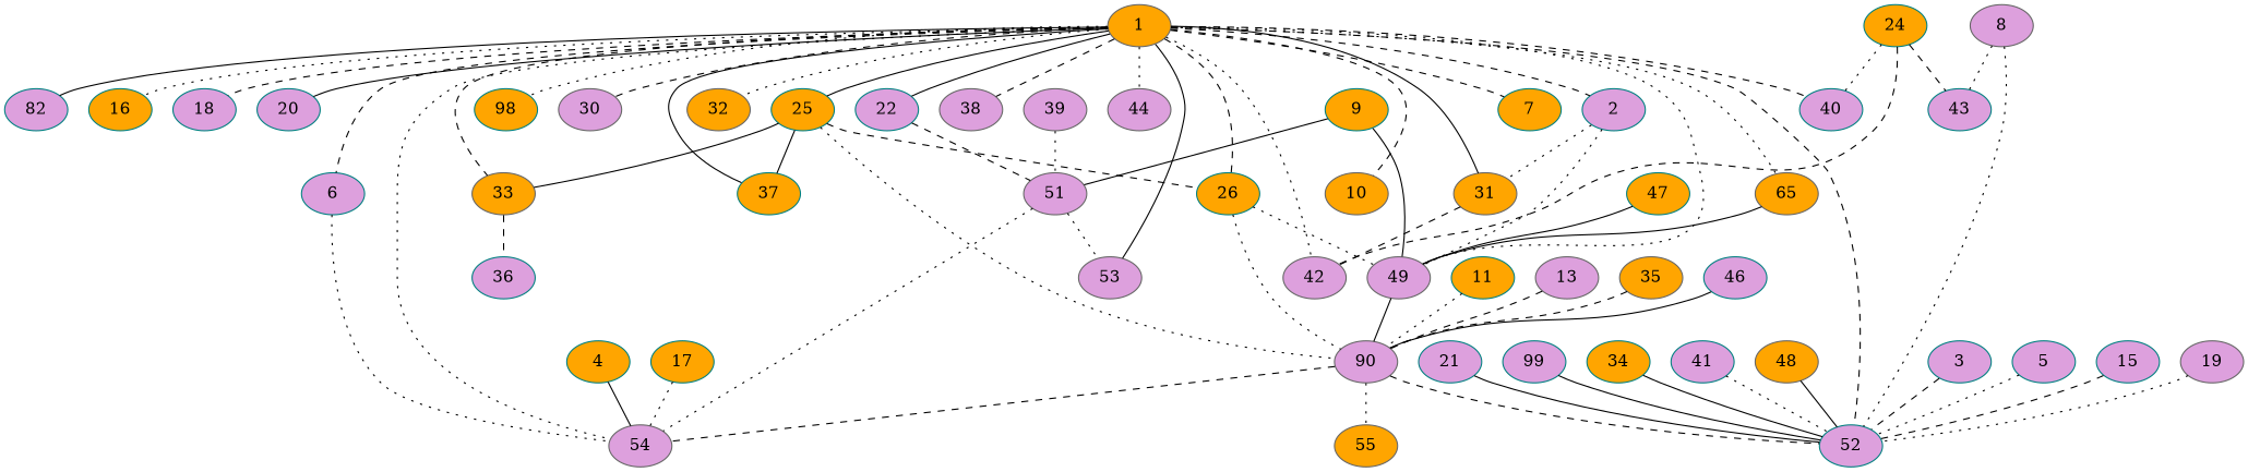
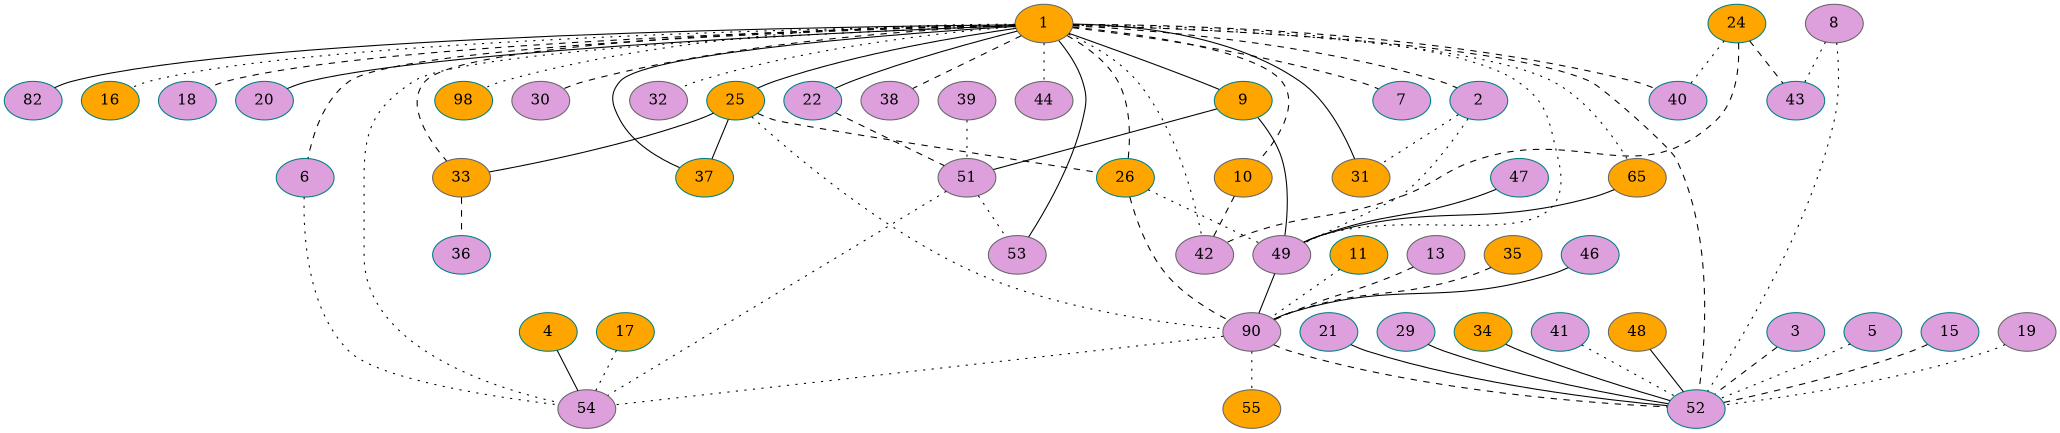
  graph {
    node [color=teal fillcolor=plum style=filled]
    edge [style=dotted weight=1.0]
    1 [color=gray40 fillcolor=orange]
    2
    6
-   7 [fillcolor=orange]
+   7
    9 [fillcolor=orange]
    10 [color=gray40 fillcolor=orange]
    n7 [label=82]
    16 [fillcolor=orange]
    18
    20
    22
    25 [fillcolor=orange]
    26 [fillcolor=orange]
    n14 [fillcolor=orange label=98]
    30 [color=gray40]
    31 [color=gray40 fillcolor=orange]
-   32 [color=gray40 fillcolor=orange]
+   32 [color=gray40]
    33 [color=gray40 fillcolor=orange]
    37 [fillcolor=orange]
    38 [color=gray40]
    40
    42 [color=gray40]
    44 [color=gray40]
    n24 [color=gray40 fillcolor=orange label=65]
    49 [color=gray40]
    52
    53 [color=gray40]
    54 [color=gray40]
    51 [color=gray40]
    n30 [color=gray40 label=90]
    36
    3
    4 [fillcolor=orange]
    5
    8 [color=gray40]
    43
    11 [fillcolor=orange]
    55 [color=gray40 fillcolor=orange]
    13 [color=gray40]
    15
    17 [fillcolor=orange]
    19 [color=gray40]
    21
    24 [fillcolor=orange]
-   47 [fillcolor=orange]
-   29 [label=99]
+   47
+   29
    34 [fillcolor=orange]
    35 [color=gray40 fillcolor=orange]
    39 [color=gray40]
    41
    46
    48 [color=gray40 fillcolor=orange]
    1 -- 2 [style=dashed]
    1 -- 6 [style=dashed]
    1 -- 7 [style=dashed]
+   1 -- 9 [style=solid]
    1 -- 10 [style=dashed]
    1 -- n7 [style=solid]
    1 -- 16
    1 -- 18 [style=dashed]
    1 -- 20 [style=solid]
    1 -- 22 [style=solid]
    1 -- 25 [style=solid]
    1 -- 26 [style=dashed]
    1 -- n14
    1 -- 30 [style=dashed]
    1 -- 31 [style=solid]
    1 -- 32
    1 -- 33 [style=dashed]
    1 -- 37 [style=solid]
    1 -- 38 [style=dashed]
    1 -- 40 [style=dashed weight=2.0]
    1 -- 42
    1 -- 44
    1 -- n24
    1 -- 49
    1 -- 52 [style=dashed weight=2.0]
    1 -- 53 [style=solid]
    1 -- 54
    2 -- 31
    2 -- 49
    6 -- 54
    9 -- 49 [style=solid]
    9 -- 51 [style=solid]
    22 -- 51 [style=dashed]
    25 -- 26 [style=dashed]
    25 -- 33 [style=solid]
    25 -- 37 [style=solid]
    25 -- n30
    26 -- 49 [weight=2.0]
-   26 -- n30
-   31 -- 42 [style=dashed]
+   26 -- n30 [style=dashed]
+   10 -- 42 [style=dashed]
    33 -- 36 [style=dashed]
    n24 -- 49 [style=solid]
    49 -- n30 [style=solid]
    51 -- 53
    51 -- 54
    n30 -- 52 [style=dashed]
-   n30 -- 54 [style=dashed]
+   n30 -- 54
    n30 -- 55
    3 -- 52 [style=dashed]
    4 -- 54 [style=solid]
    5 -- 52
    8 -- 52
    8 -- 43
    11 -- n30
    13 -- n30 [style=dashed]
    15 -- 52 [style=dashed]
    17 -- 54
    19 -- 52
    21 -- 52 [style=solid]
    24 -- 40
    24 -- 42 [style=dashed]
    24 -- 43 [style=dashed]
    47 -- 49 [style=solid]
    29 -- 52 [style=solid]
    34 -- 52 [style=solid]
    35 -- n30 [style=dashed]
    39 -- 51
    41 -- 52
    46 -- n30 [style=solid]
    48 -- 52 [style=solid]
  }
